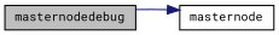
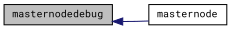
  digraph {
    rankdir=LR
    fontname="Roboto Mono"
    node [color=black fontname="Roboto Mono" fontsize=10 shape=record style=filled]
    n1 [fillcolor=grey75 fontcolor=black height=0.2 label=masternodedebug width=0.4]
    n2 [fillcolor=white height=0.2 label=masternode width=0.4]
-   n2 -> n1 [color=midnightblue dir=back fontname="Roboto Mono" fontsize=10 labelfontname=Helvetica labelfontsize=10 style=solid]
+   n1 -> n2 [color=midnightblue dir=back fontname="Roboto Mono" fontsize=10 labelfontname=Helvetica labelfontsize=10 style=solid]
  }
